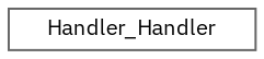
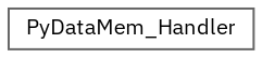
  digraph {
    rankdir=LR
    fontname="IBM Plex Sans"
-   n1 [color=grey40 fillcolor=white fontname="IBM Plex Sans" fontsize=10 height=0.2 label=Handler_Handler shape=box style=filled width=0.4]
+   n1 [color=grey40 fillcolor=white fontname="IBM Plex Sans" fontsize=10 height=0.2 label=PyDataMem_Handler shape=box style=filled width=0.4]
  }
